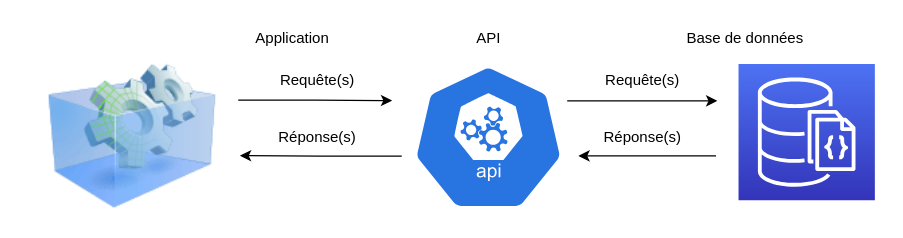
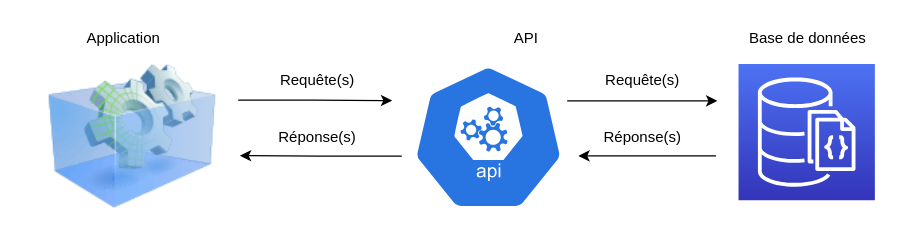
  <mxCell id="0" />
  <mxCell id="1" parent="0" />
  <mxCell id="2" style="edgeStyle=orthogonalEdgeStyle;rounded=0;orthogonalLoop=1;jettySize=auto;html=1;" edge="1" parent="1"><mxGeometry relative="1" as="geometry"><mxPoint x="573" y="80" as="targetPoint" /><mxPoint x="453" y="80" as="sourcePoint" /></mxGeometry></mxCell>
  <mxCell id="3" style="edgeStyle=orthogonalEdgeStyle;rounded=0;orthogonalLoop=1;jettySize=auto;html=1;exitX=0.005;exitY=0.63;exitDx=0;exitDy=0;exitPerimeter=0;entryX=1.008;entryY=0.632;entryDx=0;entryDy=0;entryPerimeter=0;" edge="1" parent="1" source="4" target="8"><mxGeometry relative="1" as="geometry" /></mxCell>
  <mxCell id="4" value="" style="sketch=0;html=1;dashed=0;whitespace=wrap;fillColor=#2875E2;strokeColor=#ffffff;points=[[0.005,0.63,0],[0.1,0.2,0],[0.9,0.2,0],[0.5,0,0],[0.995,0.63,0],[0.72,0.99,0],[0.5,1,0],[0.28,0.99,0]];shape=mxgraph.kubernetes.icon;prIcon=api" vertex="1" parent="1"><mxGeometry x="320" y="50.5" width="140" height="117" as="geometry" /></mxCell>
  <mxCell id="5" style="edgeStyle=orthogonalEdgeStyle;rounded=0;orthogonalLoop=1;jettySize=auto;html=1;" edge="1" parent="1"><mxGeometry relative="1" as="geometry"><mxPoint x="462" y="124" as="targetPoint" /><mxPoint x="572" y="124" as="sourcePoint" /><Array as="points" /></mxGeometry></mxCell>
  <mxCell id="6" value="" style="sketch=0;points=[[0,0,0],[0.25,0,0],[0.5,0,0],[0.75,0,0],[1,0,0],[0,1,0],[0.25,1,0],[0.5,1,0],[0.75,1,0],[1,1,0],[0,0.25,0],[0,0.5,0],[0,0.75,0],[1,0.25,0],[1,0.5,0],[1,0.75,0]];outlineConnect=0;fontColor=#232F3E;gradientColor=#4D72F3;gradientDirection=north;fillColor=#3334B9;strokeColor=#ffffff;dashed=0;verticalLabelPosition=bottom;verticalAlign=top;align=center;html=1;fontSize=12;fontStyle=0;aspect=fixed;shape=mxgraph.aws4.resourceIcon;resIcon=mxgraph.aws4.documentdb_with_mongodb_compatibility;" vertex="1" parent="1"><mxGeometry x="590" y="50.5" width="109" height="109" as="geometry" /></mxCell>
  <mxCell id="7" style="edgeStyle=orthogonalEdgeStyle;rounded=0;orthogonalLoop=1;jettySize=auto;html=1;exitX=1;exitY=0.25;exitDx=0;exitDy=0;" edge="1" parent="1" source="8"><mxGeometry relative="1" as="geometry"><mxPoint x="313" y="79.769" as="targetPoint" /></mxGeometry></mxCell>
  <mxCell id="8" value="" style="image;html=1;image=img/lib/clip_art/computers/Virtual_Application_128x128.png" vertex="1" parent="1"><mxGeometry x="20" y="50.5" width="170" height="116" as="geometry" /></mxCell>
- <mxCell id="9" value="Application" style="text;html=1;align=center;verticalAlign=middle;resizable=0;points=[];autosize=1;strokeColor=none;fillColor=none;" vertex="1" parent="1"><mxGeometry x="198" y="20" width="70" height="20" as="geometry" /></mxCell>
- <mxCell id="10" value="API" style="text;html=1;align=center;verticalAlign=middle;resizable=0;points=[];autosize=1;strokeColor=none;fillColor=none;" vertex="1" parent="1"><mxGeometry x="375" y="20" width="30" height="20" as="geometry" /></mxCell>
- <mxCell id="11" value="Base de données" style="text;html=1;align=center;verticalAlign=middle;resizable=0;points=[];autosize=1;strokeColor=none;fillColor=none;" vertex="1" parent="1"><mxGeometry x="540" y="20" width="110" height="20" as="geometry" /></mxCell>
+ <mxCell id="9" value="Application" style="text;html=1;align=center;verticalAlign=middle;resizable=0;points=[];autosize=1;strokeColor=none;fillColor=none;" vertex="1" parent="1"><mxGeometry x="63" y="20" width="70" height="20" as="geometry" /></mxCell>
+ <mxCell id="10" value="API" style="text;html=1;align=center;verticalAlign=middle;resizable=0;points=[];autosize=1;strokeColor=none;fillColor=none;" vertex="1" parent="1"><mxGeometry x="405" y="20" width="30" height="20" as="geometry" /></mxCell>
+ <mxCell id="11" value="Base de données" style="text;html=1;align=center;verticalAlign=middle;resizable=0;points=[];autosize=1;strokeColor=none;fillColor=none;" vertex="1" parent="1"><mxGeometry x="590" y="20" width="110" height="20" as="geometry" /></mxCell>
  <mxCell id="12" value="Requête(s)" style="text;html=1;align=center;verticalAlign=middle;resizable=0;points=[];autosize=1;strokeColor=none;fillColor=none;" vertex="1" parent="1"><mxGeometry x="218" y="54" width="70" height="20" as="geometry" /></mxCell>
  <mxCell id="13" value="Requête(s)" style="text;html=1;align=center;verticalAlign=middle;resizable=0;points=[];autosize=1;strokeColor=none;fillColor=none;" vertex="1" parent="1"><mxGeometry x="478" y="54" width="70" height="20" as="geometry" /></mxCell>
  <mxCell id="14" value="Réponse(s)" style="text;html=1;align=center;verticalAlign=middle;resizable=0;points=[];autosize=1;strokeColor=none;fillColor=none;" vertex="1" parent="1"><mxGeometry x="473" y="99" width="80" height="20" as="geometry" /></mxCell>
  <mxCell id="15" value="Réponse(s)" style="text;html=1;align=center;verticalAlign=middle;resizable=0;points=[];autosize=1;strokeColor=none;fillColor=none;" vertex="1" parent="1"><mxGeometry x="213" y="99" width="80" height="20" as="geometry" /></mxCell>
